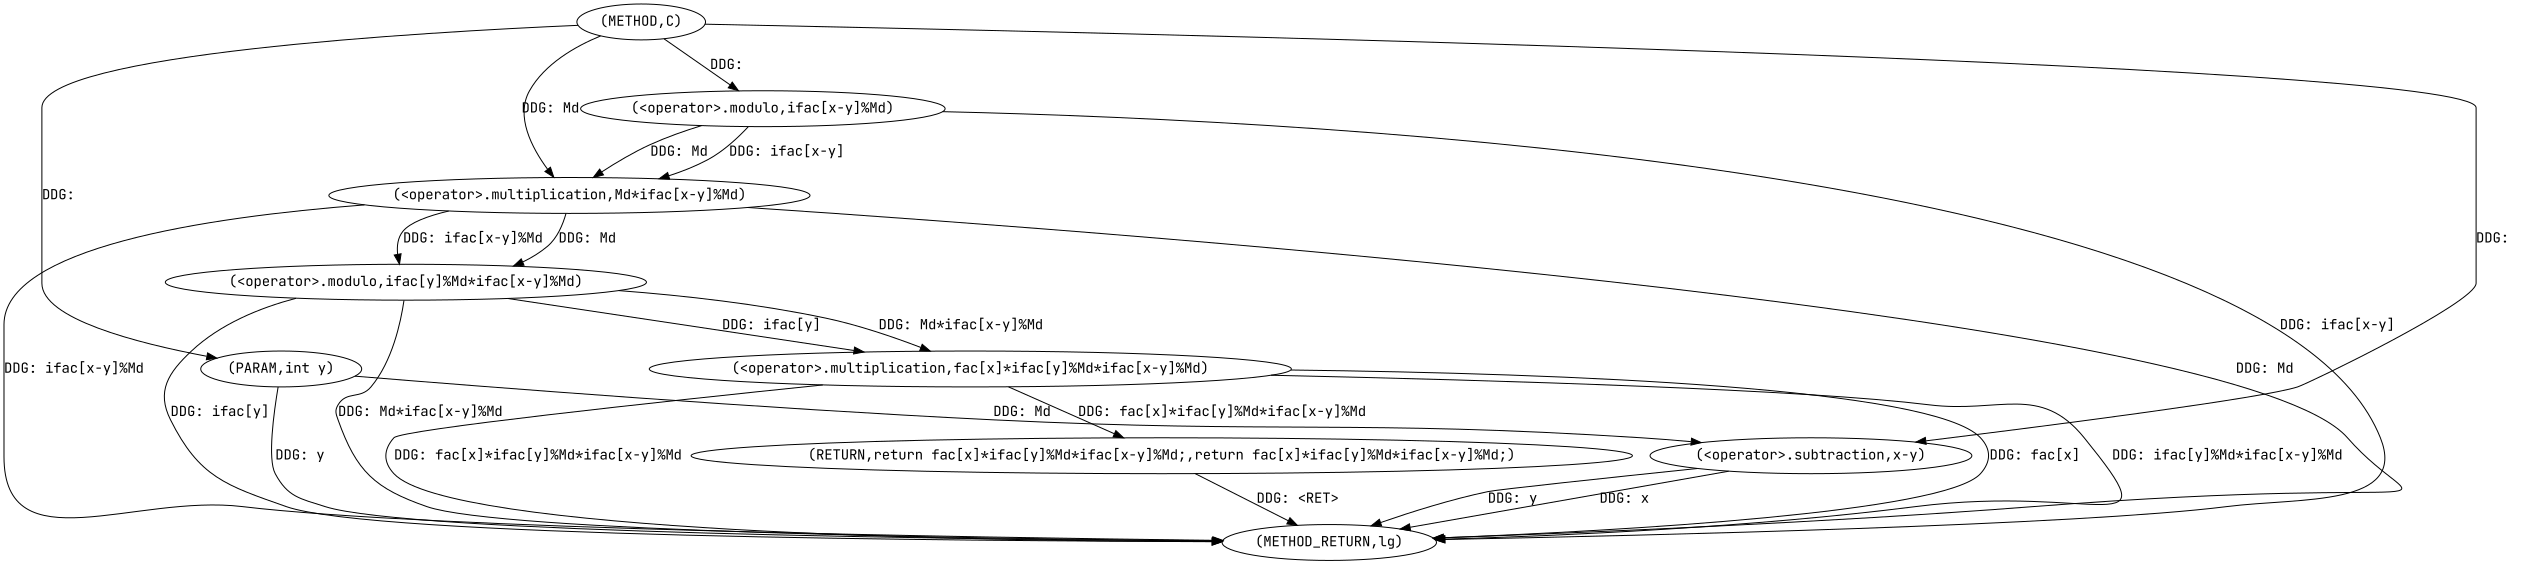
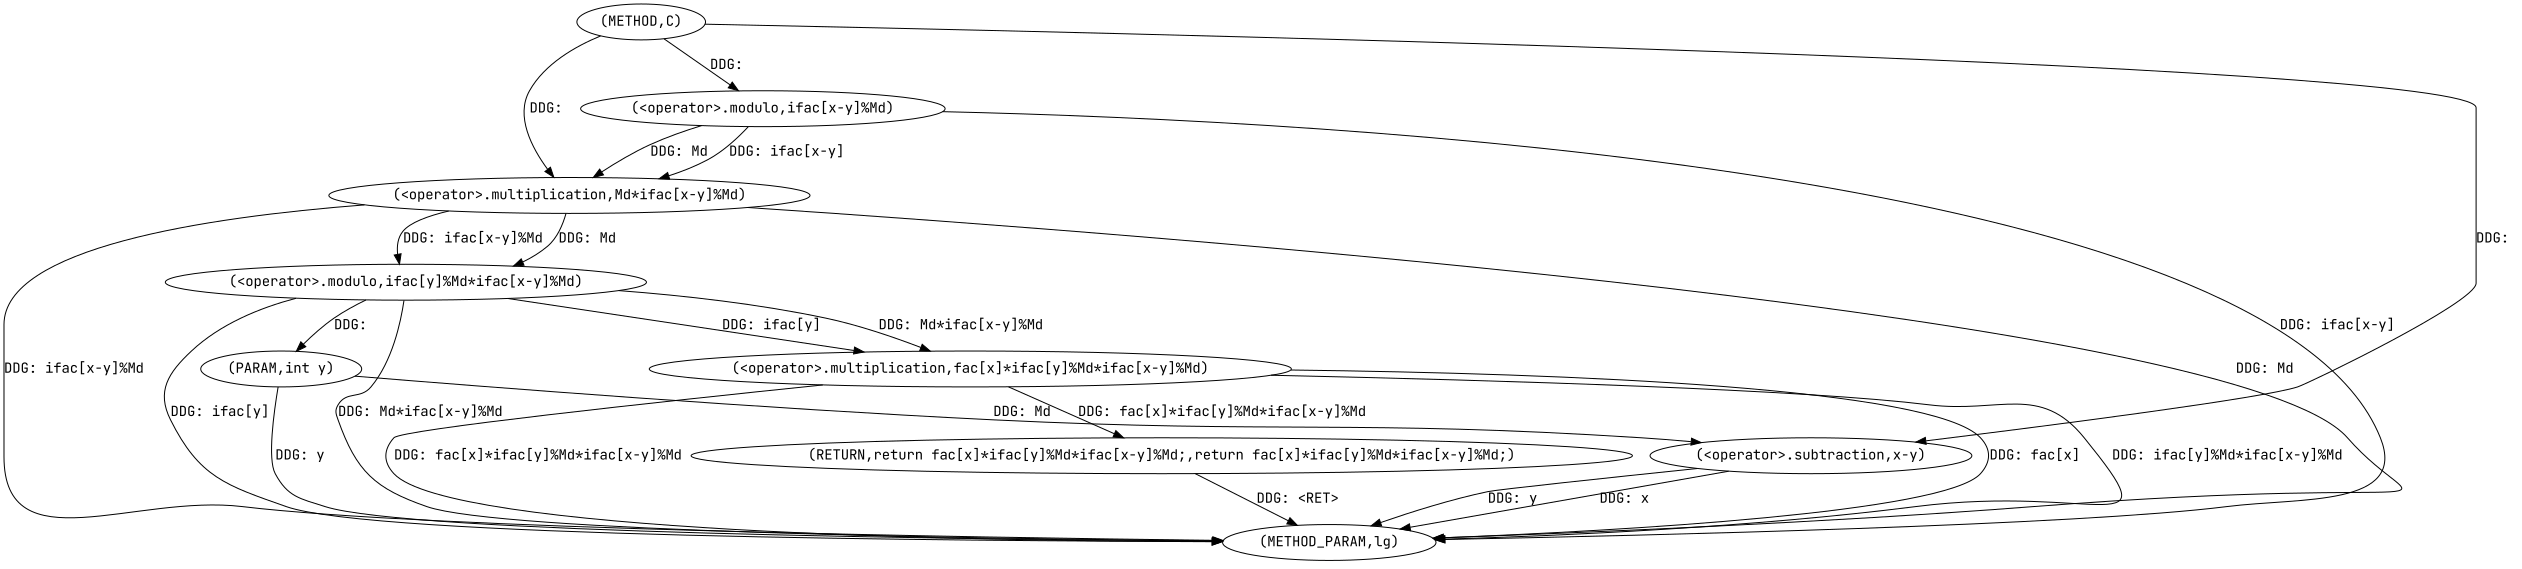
  digraph {
    fontname="JetBrains Mono"
    node [fontname="JetBrains Mono"]
    edge [fontname="JetBrains Mono"]
    n1 [label="(METHOD,C)"]
    n2 [label="(PARAM,int y)"]
    n3 [label="(<operator>.multiplication,Md*ifac[x-y]%Md)"]
    n4 [label="(<operator>.modulo,ifac[x-y]%Md)"]
    n5 [label="(<operator>.subtraction,x-y)"]
-   n6 [label="(METHOD_RETURN,lg)"]
+   n6 [label="(METHOD_PARAM,lg)"]
    n7 [label="(<operator>.modulo,ifac[y]%Md*ifac[x-y]%Md)"]
    n8 [label="(RETURN,return fac[x]*ifac[y]%Md*ifac[x-y]%Md;,return fac[x]*ifac[y]%Md*ifac[x-y]%Md;)"]
    n9 [label="(<operator>.multiplication,fac[x]*ifac[y]%Md*ifac[x-y]%Md)"]
-   n1 -> n2 [label="DDG: "]
-   n1 -> n3 [label="DDG: Md"]
+   n7 -> n2 [label="DDG: "]
+   n1 -> n3 [label="DDG: "]
    n1 -> n4 [label="DDG: "]
    n1 -> n5 [label="DDG: "]
    n2 -> n5 [label="DDG: Md"]
    n2 -> n6 [label="DDG: y"]
    n3 -> n6 [label="DDG: Md"]
    n3 -> n6 [label="DDG: ifac[x-y]%Md"]
    n3 -> n7 [label="DDG: Md"]
    n3 -> n7 [label="DDG: ifac[x-y]%Md"]
    n4 -> n3 [label="DDG: Md"]
    n4 -> n3 [label="DDG: ifac[x-y]"]
    n4 -> n6 [label="DDG: ifac[x-y]"]
    n5 -> n6 [label="DDG: x"]
    n5 -> n6 [label="DDG: y"]
    n7 -> n6 [label="DDG: ifac[y]"]
    n7 -> n6 [label="DDG: Md*ifac[x-y]%Md"]
    n7 -> n9 [label="DDG: ifac[y]"]
    n7 -> n9 [label="DDG: Md*ifac[x-y]%Md"]
    n8 -> n6 [label="DDG: <RET>"]
    n9 -> n6 [label="DDG: fac[x]"]
    n9 -> n6 [label="DDG: ifac[y]%Md*ifac[x-y]%Md"]
    n9 -> n6 [label="DDG: fac[x]*ifac[y]%Md*ifac[x-y]%Md"]
    n9 -> n8 [label="DDG: fac[x]*ifac[y]%Md*ifac[x-y]%Md"]
  }
